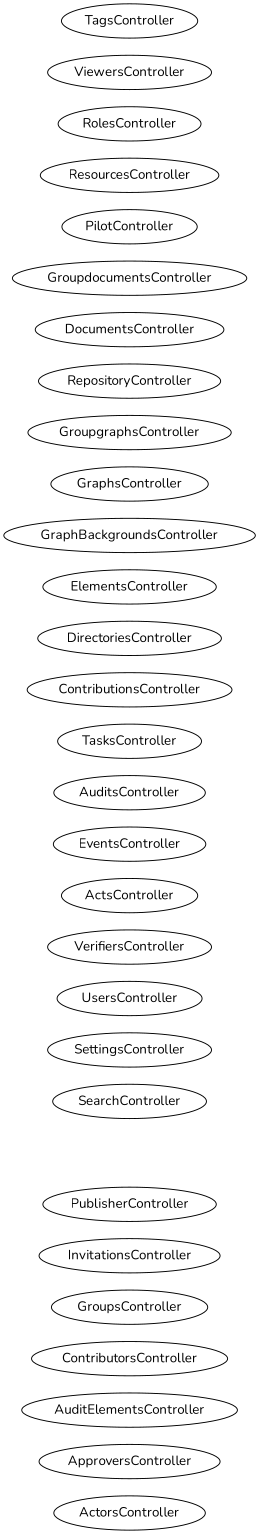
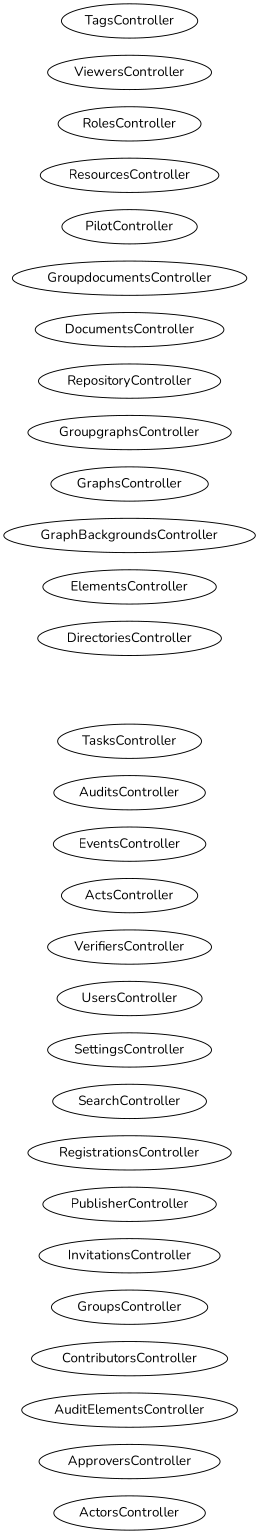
  digraph {
    rankdir=LR
    fontname=Nunito
    node [fontname=Nunito]
    ActorsController
    ApproversController
    AuditElementsController
    ContributorsController
    GroupsController
    InvitationsController
    PublisherController
+   RegistrationsController
    SearchController
    SettingsController
    UsersController
    VerifiersController
    ActsController
    EventsController
    AuditsController
    TasksController
-   ContributionsController
    DirectoriesController
    ElementsController
    GraphBackgroundsController
    GraphsController
    GroupgraphsController
    RepositoryController
    DocumentsController
    GroupdocumentsController
    PilotController
    ResourcesController
    RolesController
    ViewersController
    TagsController
    subgraph sub_1 {
      ActorsController
      ApproversController
      AuditElementsController
      ContributorsController
      GroupsController
      InvitationsController
      PublisherController
+     RegistrationsController
      SearchController
      SettingsController
      UsersController
      VerifiersController
    }
    subgraph sub_2 {
      ActsController
      EventsController
    }
    subgraph sub_3 {
      AuditsController
      TasksController
    }
    subgraph sub_4 {
-     ContributionsController
      DirectoriesController
      ElementsController
      GraphBackgroundsController
      GraphsController
      GroupgraphsController
      RepositoryController
    }
    subgraph sub_5 {
      DocumentsController
      GroupdocumentsController
      PilotController
    }
    subgraph sub_6 {
      ResourcesController
    }
    subgraph sub_7 {
      RolesController
      ViewersController
    }
    subgraph sub_8 {
      TagsController
    }
  }
